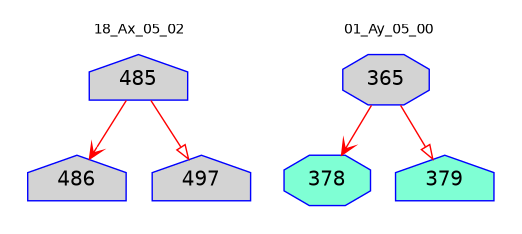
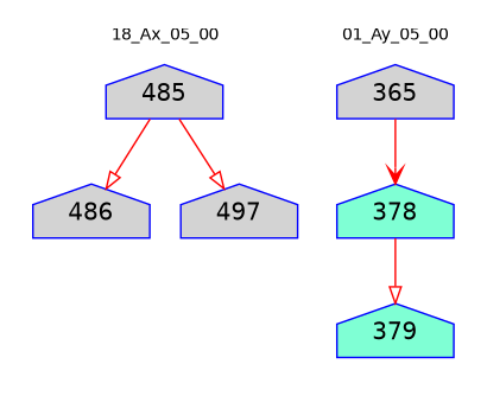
  digraph {
    fontname="DejaVu Sans"
    node [color=blue fillcolor=lightgrey fontname="DejaVu Sans" shape=house style=filled]
    edge [arrowhead=vee color=red fontname="DejaVu Sans"]
    n1 [label=485]
    n2 [label=486]
    n3 [label=497]
-   n4 [label=365 shape=octagon]
-   n5 [fillcolor=aquamarine label=378 shape=octagon]
+   n4 [label=365]
+   n5 [fillcolor=aquamarine label=378]
    n6 [fillcolor=aquamarine label=379]
    subgraph cluster_1 {
      color=white
      fontsize=10
-     label="18_Ax_05_02"
+     label="18_Ax_05_00"
      n1
      n2
      n3
    }
    subgraph cluster_2 {
      color=white
      fontsize=10
      label="01_Ay_05_00"
      n4
      n5
      n6
    }
-   n1 -> n2
+   n1 -> n2 [arrowhead=onormal]
    n1 -> n3 [arrowhead=onormal]
    n4 -> n5
-   n4 -> n6 [arrowhead=onormal]
+   n5 -> n6 [arrowhead=onormal]
  }
